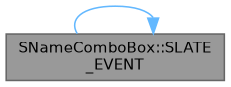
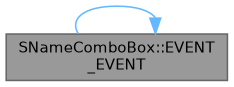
  digraph {
    rankdir=LR
-   n1 [color=gray40 fillcolor=grey60 fontcolor=black fontname=Helvetica fontsize=10 height=0.2 label="SNameComboBox::SLATE\l_EVENT" shape=box style=filled width=0.4]
+   n1 [color=gray40 fillcolor=grey60 fontcolor=black fontname=Helvetica fontsize=10 height=0.2 label="SNameComboBox::EVENT\l_EVENT" shape=box style=filled width=0.4]
    n1 -> n1 [color=steelblue1 fontname=Helvetica fontsize=10 labelfontname=Helvetica labelfontsize=10 style=solid]
  }
